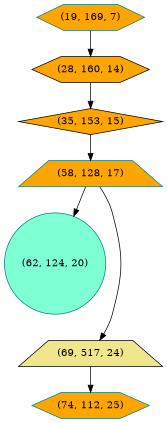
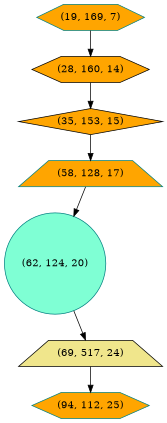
  digraph {
    node [color=teal fillcolor=orange shape=hexagon style=filled]
    "(28, 160, 14)" [color=black]
    "(19, 169, 7)"
    "(35, 153, 15)" [color=black shape=diamond]
    "(58, 128, 17)" [shape=trapezium]
    "(62, 124, 20)" [fillcolor=aquamarine shape=circle]
    n6 [color=black fillcolor=khaki label="(69, 517, 24)" shape=trapezium]
-   "(74, 112, 25)"
+   "(74, 112, 25)" [label="(94, 112, 25)"]
    "(28, 160, 14)" -> "(35, 153, 15)"
    "(19, 169, 7)" -> "(28, 160, 14)"
    "(35, 153, 15)" -> "(58, 128, 17)"
    "(58, 128, 17)" -> "(62, 124, 20)"
-   "(58, 128, 17)" -> n6
+   "(62, 124, 20)" -> n6
    n6 -> "(74, 112, 25)"
  }
